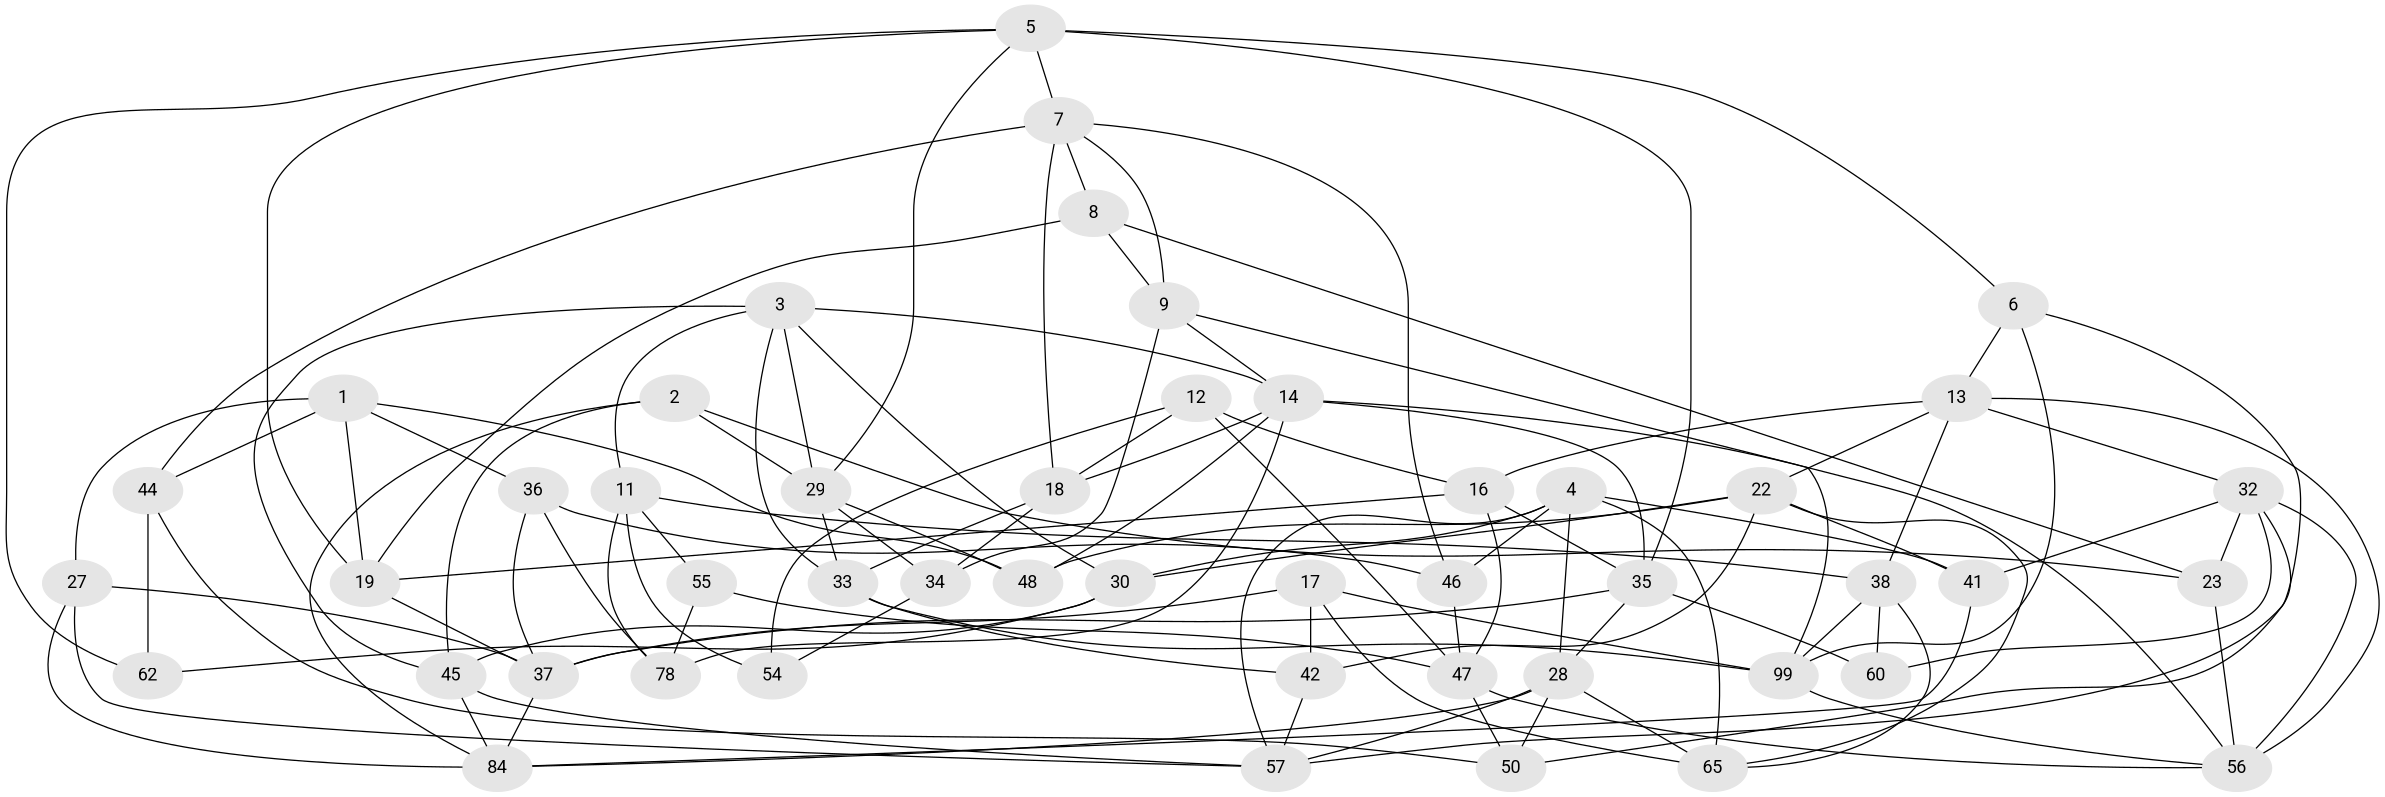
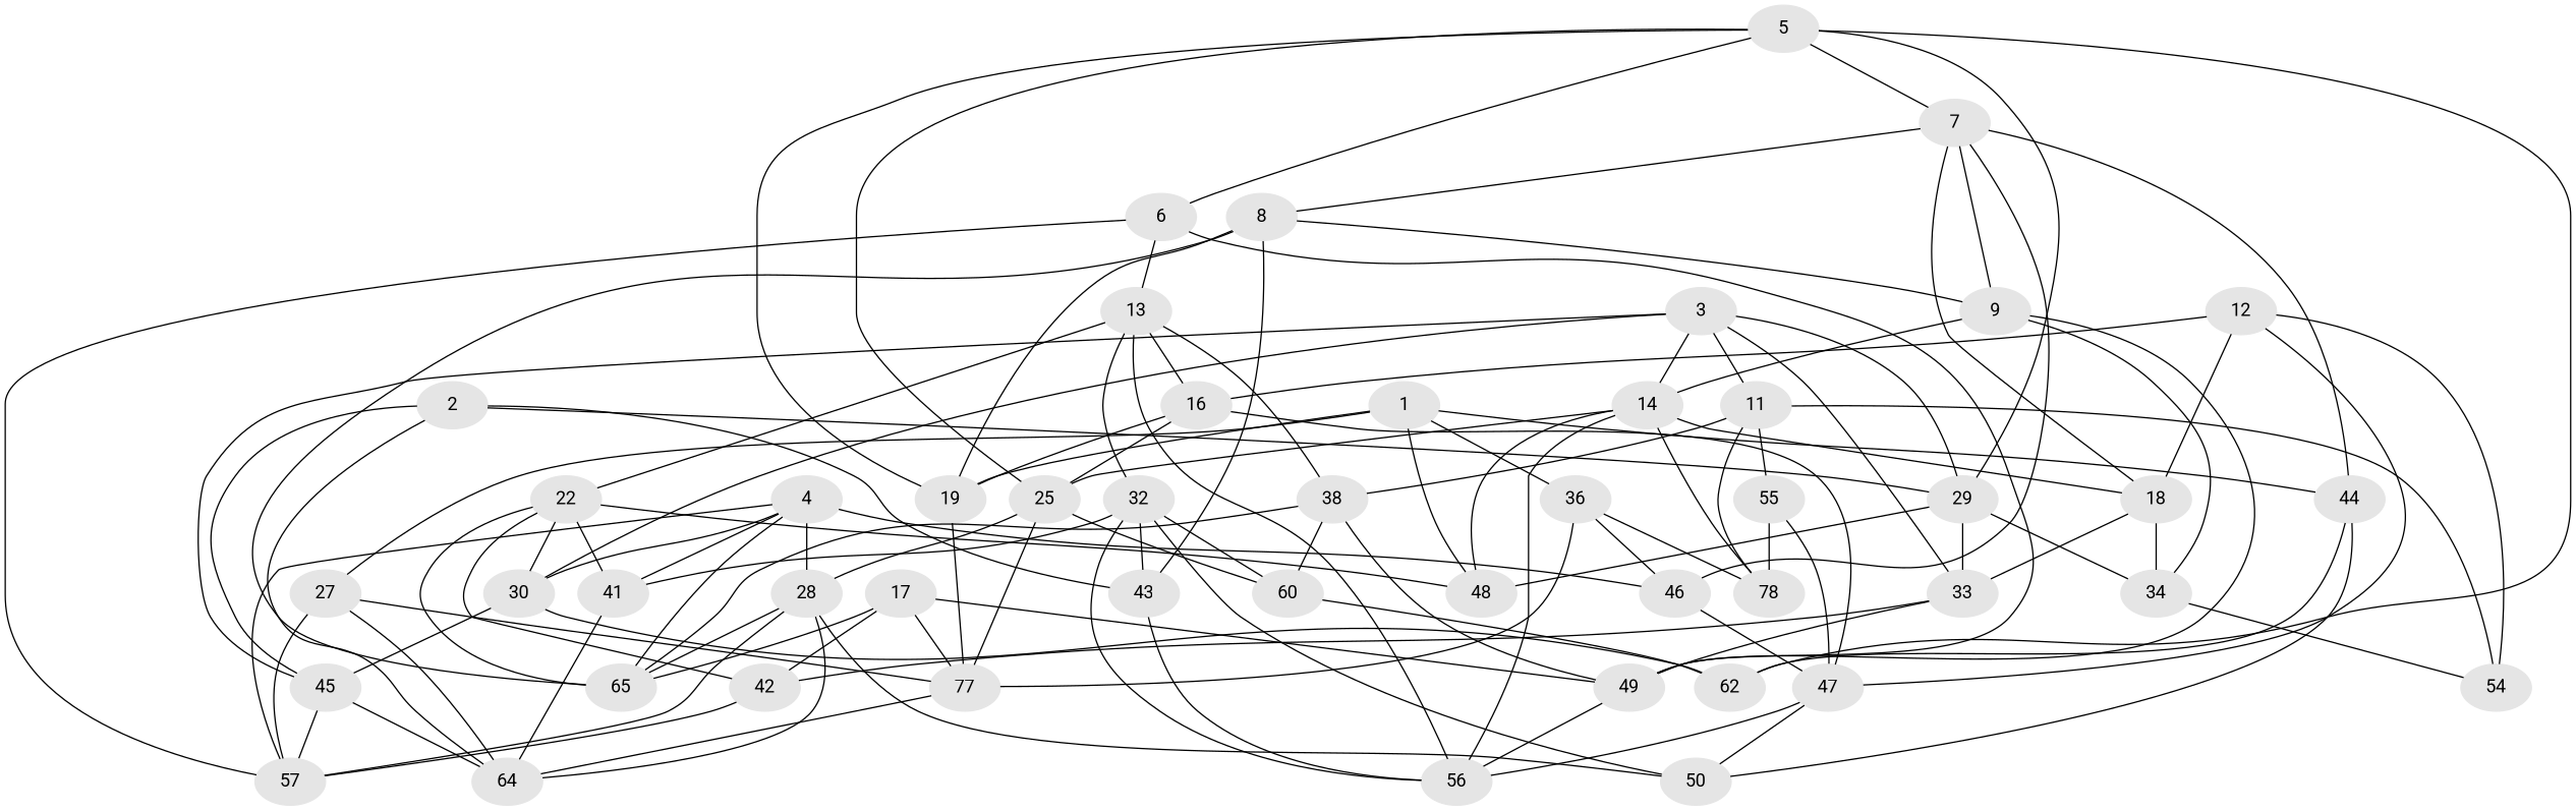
  graph {
    fontname=Roboto
    node [color=gray90 fontname=Roboto style=filled]
    edge [fontname=Roboto]
    1 [super="+23"]
    19 [super="+51"]
    27
    36
    44
    48
-   37 [super="+39"]
-   64 [super="+68" label=84]
+   37 [super="+39" label=77]
+   64 [super="+68"]
    57 [super="+67"]
    46
    78
    38 [super="+53"]
    65 [super="+71"]
-   49 [super="+72" label=99]
+   49 [super="+72"]
    60
    62
    50
    29 [super="+69"]
    33 [super="+58"]
    34
    2
-   43 [label=23]
+   43
    45 [super="+61"]
    56 [super="+66"]
    3 [super="+24"]
    11 [super="+21"]
    30 [super="+63"]
    14 [super="+59"]
    9 [super="+76"]
    n30 [label=55]
    54
    42
    4 [super="+10"]
    28 [super="+70"]
    41
    47 [super="+75"]
    5 [super="+20"]
    6
    7 [super="+74"]
-   25 [super="+35" label=35]
+   25 [super="+35"]
    13 [super="+40"]
    8 [super="+31"]
    18 [super="+55"]
    16 [super="+26"]
    22 [super="+52"]
    32 [super="+77"]
    12 [super="+73"]
    17
    1 -- 19
    1 -- 27
    1 -- 36
    1 -- 44
    1 -- 48
    19 -- 37
    27 -- 37
    27 -- 64
    27 -- 57
    36 -- 37
    36 -- 46
    36 -- 78
    44 -- 62
    44 -- 50
    37 -- 64
    46 -- 47
    38 -- 65
    38 -- 49
    38 -- 60
    49 -- 56
+   60 -- 62
    29 -- 48
    29 -- 33
    29 -- 34
    33 -- 49
    33 -- 42
    34 -- 54
    2 -- 64
    2 -- 29
    2 -- 43
    2 -- 45
    43 -- 56
    45 -- 64
    45 -- 57
    3 -- 29
    3 -- 33
    3 -- 45
    3 -- 11
    3 -- 30
    3 -- 14
    11 -- 78
    11 -- 38
    11 -- n30 [weight=2]
    11 -- 54
    30 -- 62
    30 -- 45 [weight=2]
    14 -- 48
    14 -- 78
    14 -- 56
    14 -- 25
    14 -- 18
    9 -- 49
    9 -- 34
    9 -- 14
    n30 -- 78
    n30 -- 47
    42 -- 57
    4 -- 57
    4 -- 46
    4 -- 65
    4 -- 30
    4 -- 28
    4 -- 41
    28 -- 64
    28 -- 57
    28 -- 65
    28 -- 50
    41 -- 64
    47 -- 50
    47 -- 56
    5 -- 19
    5 -- 62
    5 -- 29
    5 -- 6
    5 -- 7
    5 -- 25
    6 -- 57
    6 -- 49
    6 -- 13
    7 -- 44
    7 -- 46
    7 -- 9
    7 -- 8
    7 -- 18
    25 -- 37
    25 -- 60
    25 -- 28
    13 -- 38
    13 -- 56
    13 -- 16
    13 -- 22
    13 -- 32
    8 -- 19 [weight=2]
+   8 -- 65
    8 -- 43
    8 -- 9
    18 -- 33
    18 -- 34 [weight=2]
    16 -- 19
    16 -- 47
    16 -- 25
    22 -- 48
    22 -- 65
    22 -- 30
    22 -- 42
    22 -- 41
    32 -- 60
    32 -- 50
    32 -- 43
    32 -- 56
    32 -- 41
    12 -- 54 [weight=2]
    12 -- 47
    12 -- 18
    12 -- 16 [weight=2]
    17 -- 37
    17 -- 65
    17 -- 49
    17 -- 42
  }
